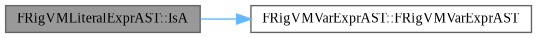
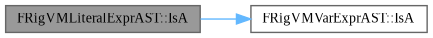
  digraph {
    rankdir=LR
    fontname="Liberation Serif"
    node [fontname="Liberation Serif" fontsize=10 shape=box style=filled]
    n1 [color=gray40 fillcolor=grey60 fontcolor=black height=0.2 label="FRigVMLiteralExprAST::IsA" width=0.4]
-   n2 [color=grey40 fillcolor=white height=0.2 label="FRigVMVarExprAST::FRigVMVarExprAST" width=0.4]
+   n2 [color=grey40 fillcolor=white height=0.2 label="FRigVMVarExprAST::IsA" width=0.4]
    n1 -> n2 [color=steelblue1 fontname="Liberation Serif" fontsize=10 labelfontname=Helvetica labelfontsize=10 style=solid]
  }
